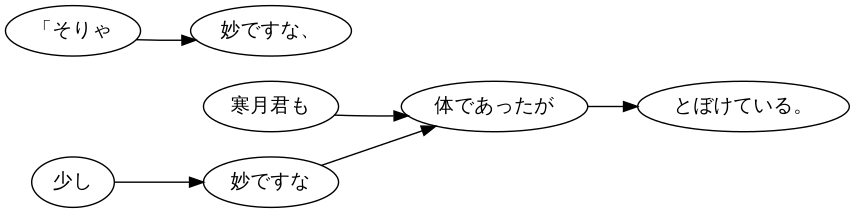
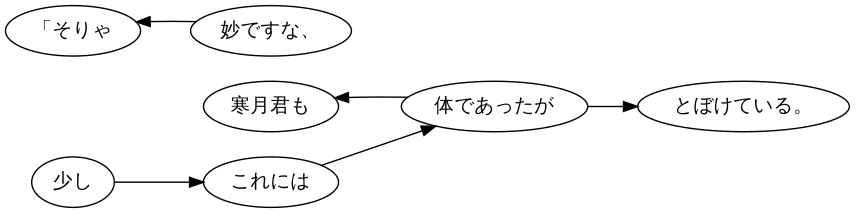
  digraph {
    rankdir=LR
    n1 [label="寒月君も"]
    n2 [label="体であったが"]
    n3 [label="とぼけている。"]
-   n4 [label="妙ですな"]
+   n4 [label="これには"]
    n5 [label="少し"]
    n6 [label="「そりゃ"]
    n7 [label="妙ですな、"]
-   n1 -> n2
+   n2 -> n1
    n2 -> n3
    n4 -> n2
    n5 -> n4
-   n6 -> n7
+   n7 -> n6
  }
